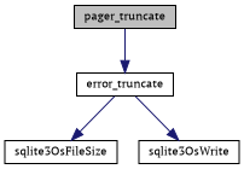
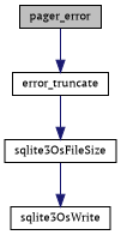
  digraph {
    fontname="PT Serif"
    rankdir=TB
    node [color=black fillcolor=white fontname="PT Serif" fontsize=10 shape=record style=filled]
    edge [color=midnightblue fontname="PT Serif" fontsize=10 labelfontname=FreeSans labelfontsize=10 style=solid]
-   n1 [fillcolor=grey75 fontcolor=black height=0.2 label=pager_truncate width=0.4]
+   n1 [fillcolor=grey75 fontcolor=black height=0.2 label=pager_error width=0.4]
    n2 [height=0.2 label=error_truncate width=0.4]
    n3 [height=0.2 label=sqlite3OsFileSize width=0.4]
    n4 [height=0.2 label=sqlite3OsWrite width=0.4]
    n1 -> n2
    n2 -> n3
-   n2 -> n4
+   n3 -> n4
  }
